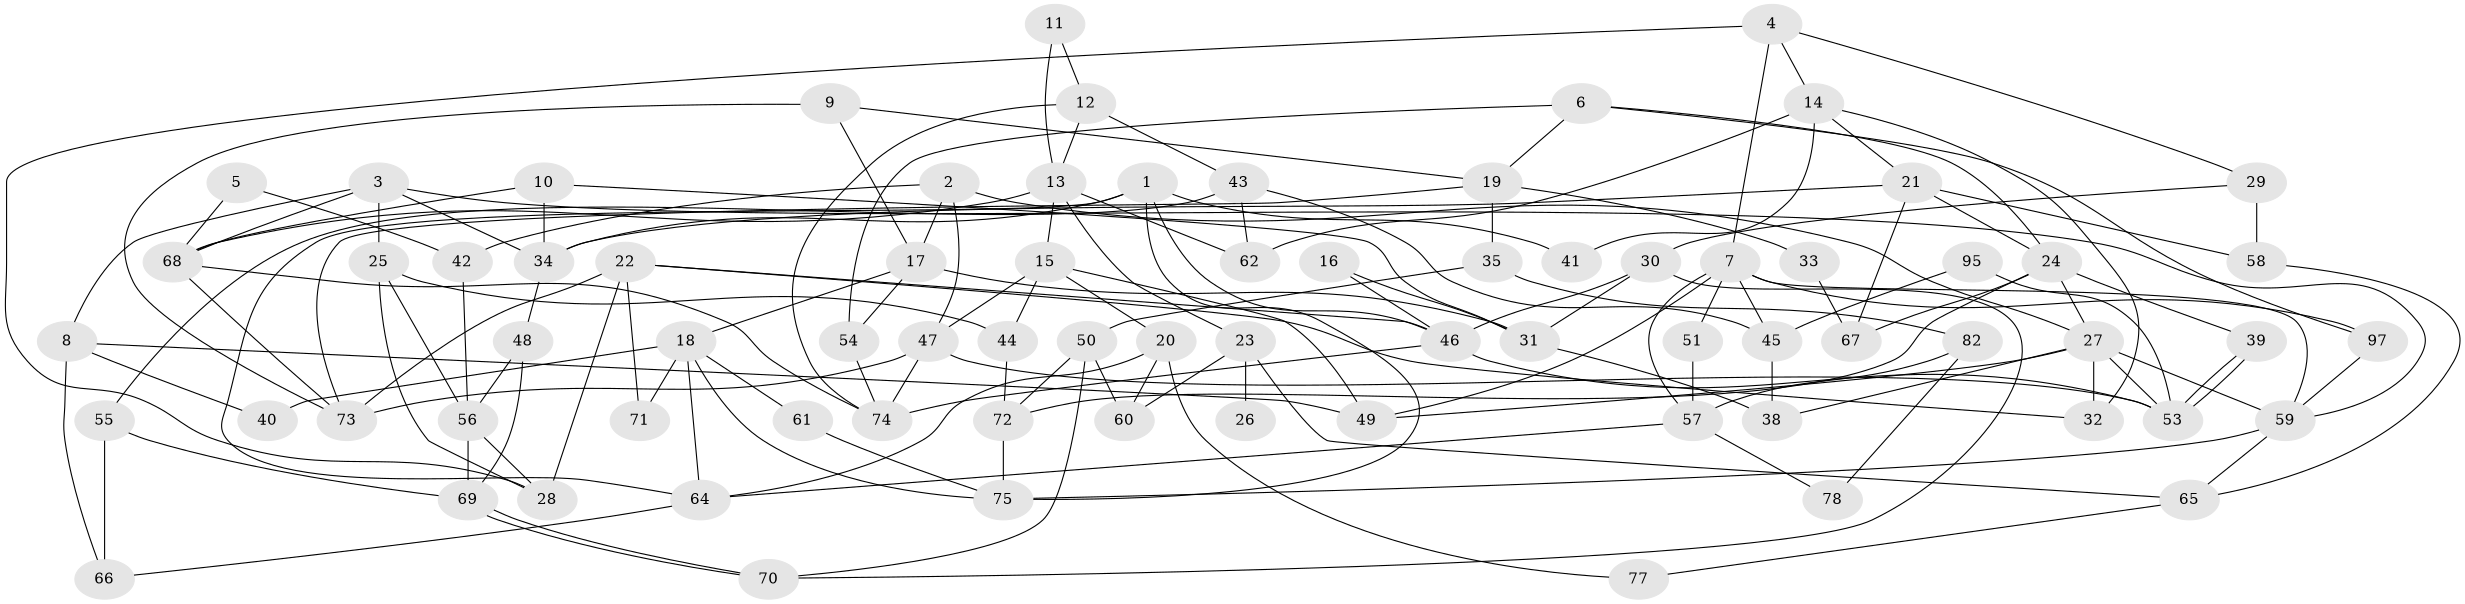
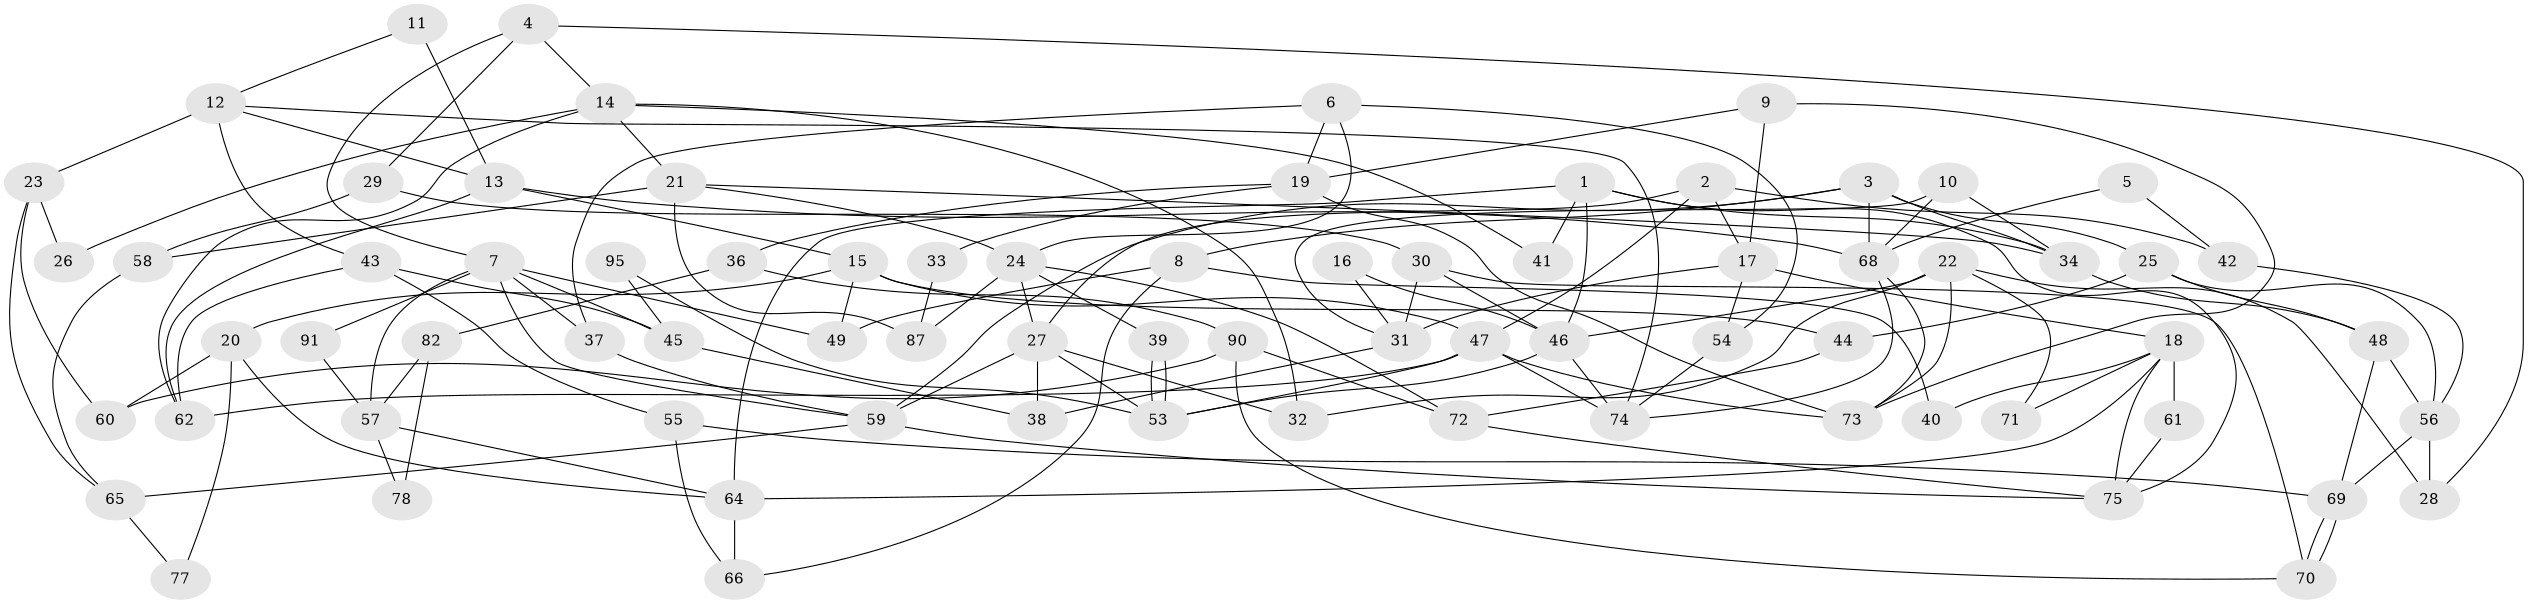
  graph {
    node [color=gray90 style=filled]
    1
    34
    41
    46
    64
    75
    48
    74
    53
    66
    2
    17
    27
    42
    47
    54
    31
    18
    59
    49
    32
    38
    56
    73
    62
    3
    8
    25
    68
    40
    28
    44
    65
    4
    7
    14
    29
-   37 [label=97]
+   37
    45
-   51
+   51 [label=91]
    57
    21
    26
    58
    30
    5
    6
    19
    24
    33
-   36 [label=35]
-   67
+   36
+   67 [label=87]
    39
    72
    78
    9
    10
    11
    12
    13
    23
    43
    15
    60
    55
    20
    77
    16
    61
    71
-   50
+   50 [label=90]
    n72 [label=82]
    22
    69
    70
    n76 [label=95]
    1 -- 34
    1 -- 41
    1 -- 46
    1 -- 64
    1 -- 75
    34 -- 48
    46 -- 74
    46 -- 53
    64 -- 66
    48 -- 56
    48 -- 69
    2 -- 17
    2 -- 27
    2 -- 42
    2 -- 47
    17 -- 54
    17 -- 31
    17 -- 18
    27 -- 53
    27 -- 59
-   27 -- 49
    27 -- 32
    27 -- 38
    42 -- 56
    47 -- 74
    47 -- 53
    47 -- 73
+   47 -- 62
    54 -- 74
    31 -- 38
    18 -- 64
    18 -- 75
    18 -- 40
    18 -- 61
    18 -- 71
    59 -- 75
    59 -- 65
    56 -- 28
    56 -- 69
    3 -- 34
    3 -- 59
    3 -- 8
    3 -- 25
    3 -- 68
    8 -- 66
    8 -- 49
    8 -- 40
    25 -- 56
-   25 -- 28
+   25 -- 48
    25 -- 44
    68 -- 74
    68 -- 73
    44 -- 72
    65 -- 77
    4 -- 28
    4 -- 7
    4 -- 14
    4 -- 29
    7 -- 59
    7 -- 49
    7 -- 37
    7 -- 45
    7 -- 51
    7 -- 57
    14 -- 41
    14 -- 32
    14 -- 62
    14 -- 21
+   14 -- 26
    29 -- 58
    29 -- 30
    37 -- 59
    45 -- 38
    51 -- 57
    57 -- 64
    57 -- 78
    21 -- 34
    21 -- 58
    21 -- 24
    21 -- 67
    58 -- 65
    30 -- 46
    30 -- 31
    30 -- 70
    5 -- 42
    5 -- 68
    6 -- 54
    6 -- 37
    6 -- 19
    6 -- 24
    19 -- 73
    19 -- 33
    19 -- 36
    24 -- 27
    24 -- 67
    24 -- 39
    24 -- 72
    33 -- 67
    36 -- 50
    36 -- n72
    39 -- 53
    39 -- 53
    72 -- 75
    9 -- 17
    9 -- 73
    9 -- 19
    10 -- 34
    10 -- 31
    10 -- 68
    11 -- 12
    11 -- 13
    12 -- 74
    12 -- 13
-   13 -- 23
+   12 -- 23
    12 -- 43
    13 -- 62
    13 -- 68
    13 -- 15
    23 -- 65
    23 -- 26
    23 -- 60
    43 -- 62
    43 -- 45
    43 -- 55
    15 -- 47
    15 -- 49
    15 -- 44
    15 -- 20
    55 -- 66
    55 -- 69
    20 -- 64
    20 -- 60
    20 -- 77
    16 -- 46
    16 -- 31
    61 -- 75
    50 -- 72
    50 -- 60
    50 -- 70
    n72 -- 57
    n72 -- 78
    22 -- 46
    22 -- 32
    22 -- 73
    22 -- 28
    22 -- 71
    69 -- 70
    69 -- 70
    n76 -- 53
    n76 -- 45
  }
